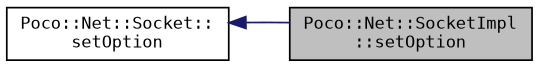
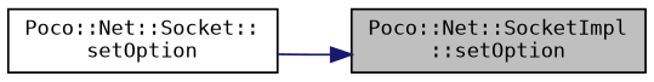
  digraph {
    rankdir=RL
    fontname="DejaVu Sans Mono"
    node [color=black fontname="DejaVu Sans Mono" fontsize=10 shape=record style=filled]
    n1 [fillcolor=grey75 fontcolor=black height=0.2 label="Poco::Net::SocketImpl\l::setOption" width=0.4]
    n2 [fillcolor=white height=0.2 label="Poco::Net::Socket::\lsetOption" width=0.4]
-   n2 -> n1 [color=midnightblue dir=back fontname="DejaVu Sans Mono" fontsize=10 labelfontname=Helvetica labelfontsize=10 style=solid]
+   n1 -> n2 [color=midnightblue dir=back fontname="DejaVu Sans Mono" fontsize=10 labelfontname=Helvetica labelfontsize=10 style=solid]
  }
